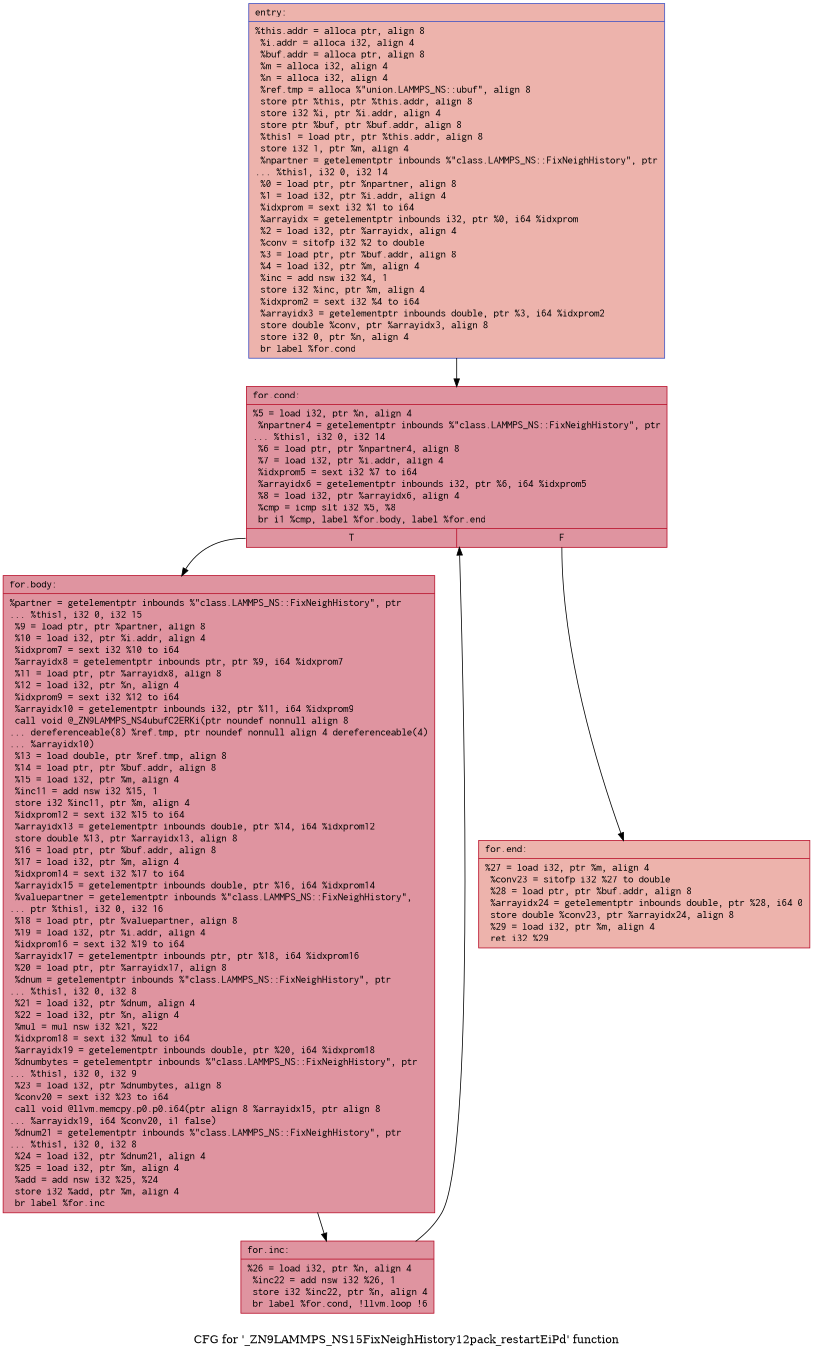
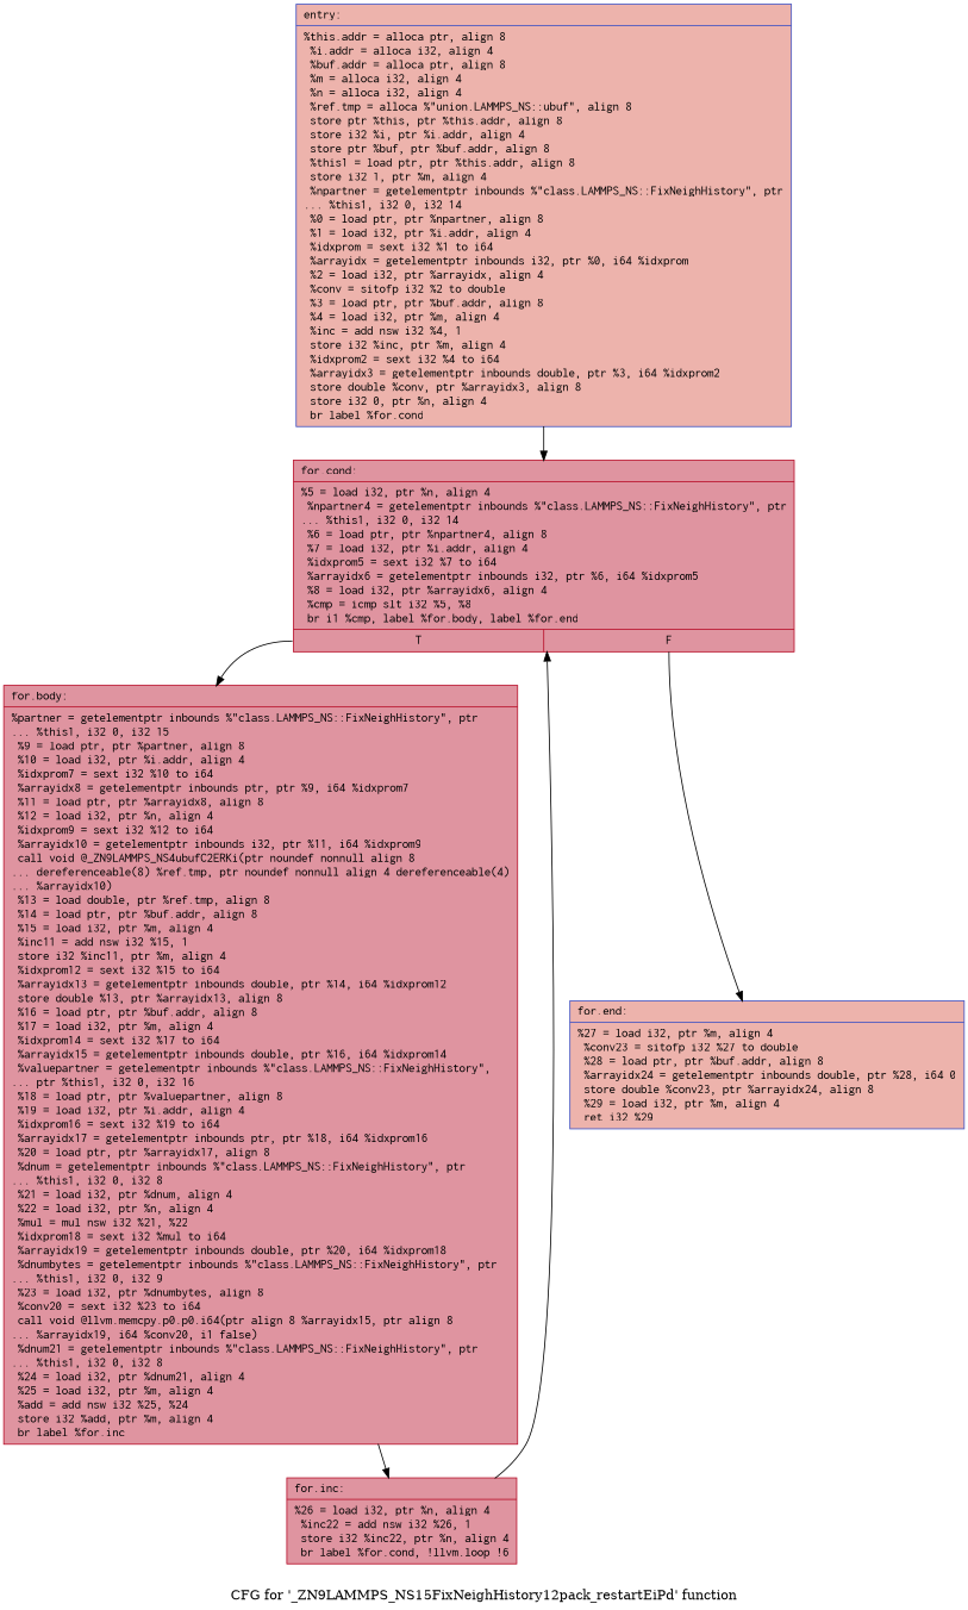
  digraph {
    label="CFG for '_ZN9LAMMPS_NS15FixNeighHistory12pack_restartEiPd' function"
    node [color="#b70d28ff" fillcolor="#b70d2870" fontname=Courier shape=record style=filled]
    n1 [color="#3d50c3ff" fillcolor="#d6524470" label="{entry:\l|  %this.addr = alloca ptr, align 8\l  %i.addr = alloca i32, align 4\l  %buf.addr = alloca ptr, align 8\l  %m = alloca i32, align 4\l  %n = alloca i32, align 4\l  %ref.tmp = alloca %\"union.LAMMPS_NS::ubuf\", align 8\l  store ptr %this, ptr %this.addr, align 8\l  store i32 %i, ptr %i.addr, align 4\l  store ptr %buf, ptr %buf.addr, align 8\l  %this1 = load ptr, ptr %this.addr, align 8\l  store i32 1, ptr %m, align 4\l  %npartner = getelementptr inbounds %\"class.LAMMPS_NS::FixNeighHistory\", ptr\l... %this1, i32 0, i32 14\l  %0 = load ptr, ptr %npartner, align 8\l  %1 = load i32, ptr %i.addr, align 4\l  %idxprom = sext i32 %1 to i64\l  %arrayidx = getelementptr inbounds i32, ptr %0, i64 %idxprom\l  %2 = load i32, ptr %arrayidx, align 4\l  %conv = sitofp i32 %2 to double\l  %3 = load ptr, ptr %buf.addr, align 8\l  %4 = load i32, ptr %m, align 4\l  %inc = add nsw i32 %4, 1\l  store i32 %inc, ptr %m, align 4\l  %idxprom2 = sext i32 %4 to i64\l  %arrayidx3 = getelementptr inbounds double, ptr %3, i64 %idxprom2\l  store double %conv, ptr %arrayidx3, align 8\l  store i32 0, ptr %n, align 4\l  br label %for.cond\l}"]
    n2 [label="{for.cond:\l|  %5 = load i32, ptr %n, align 4\l  %npartner4 = getelementptr inbounds %\"class.LAMMPS_NS::FixNeighHistory\", ptr\l... %this1, i32 0, i32 14\l  %6 = load ptr, ptr %npartner4, align 8\l  %7 = load i32, ptr %i.addr, align 4\l  %idxprom5 = sext i32 %7 to i64\l  %arrayidx6 = getelementptr inbounds i32, ptr %6, i64 %idxprom5\l  %8 = load i32, ptr %arrayidx6, align 4\l  %cmp = icmp slt i32 %5, %8\l  br i1 %cmp, label %for.body, label %for.end\l|{<s0>T|<s1>F}}"]
    n3 [label="{for.body:\l|  %partner = getelementptr inbounds %\"class.LAMMPS_NS::FixNeighHistory\", ptr\l... %this1, i32 0, i32 15\l  %9 = load ptr, ptr %partner, align 8\l  %10 = load i32, ptr %i.addr, align 4\l  %idxprom7 = sext i32 %10 to i64\l  %arrayidx8 = getelementptr inbounds ptr, ptr %9, i64 %idxprom7\l  %11 = load ptr, ptr %arrayidx8, align 8\l  %12 = load i32, ptr %n, align 4\l  %idxprom9 = sext i32 %12 to i64\l  %arrayidx10 = getelementptr inbounds i32, ptr %11, i64 %idxprom9\l  call void @_ZN9LAMMPS_NS4ubufC2ERKi(ptr noundef nonnull align 8\l... dereferenceable(8) %ref.tmp, ptr noundef nonnull align 4 dereferenceable(4)\l... %arrayidx10)\l  %13 = load double, ptr %ref.tmp, align 8\l  %14 = load ptr, ptr %buf.addr, align 8\l  %15 = load i32, ptr %m, align 4\l  %inc11 = add nsw i32 %15, 1\l  store i32 %inc11, ptr %m, align 4\l  %idxprom12 = sext i32 %15 to i64\l  %arrayidx13 = getelementptr inbounds double, ptr %14, i64 %idxprom12\l  store double %13, ptr %arrayidx13, align 8\l  %16 = load ptr, ptr %buf.addr, align 8\l  %17 = load i32, ptr %m, align 4\l  %idxprom14 = sext i32 %17 to i64\l  %arrayidx15 = getelementptr inbounds double, ptr %16, i64 %idxprom14\l  %valuepartner = getelementptr inbounds %\"class.LAMMPS_NS::FixNeighHistory\",\l... ptr %this1, i32 0, i32 16\l  %18 = load ptr, ptr %valuepartner, align 8\l  %19 = load i32, ptr %i.addr, align 4\l  %idxprom16 = sext i32 %19 to i64\l  %arrayidx17 = getelementptr inbounds ptr, ptr %18, i64 %idxprom16\l  %20 = load ptr, ptr %arrayidx17, align 8\l  %dnum = getelementptr inbounds %\"class.LAMMPS_NS::FixNeighHistory\", ptr\l... %this1, i32 0, i32 8\l  %21 = load i32, ptr %dnum, align 4\l  %22 = load i32, ptr %n, align 4\l  %mul = mul nsw i32 %21, %22\l  %idxprom18 = sext i32 %mul to i64\l  %arrayidx19 = getelementptr inbounds double, ptr %20, i64 %idxprom18\l  %dnumbytes = getelementptr inbounds %\"class.LAMMPS_NS::FixNeighHistory\", ptr\l... %this1, i32 0, i32 9\l  %23 = load i32, ptr %dnumbytes, align 8\l  %conv20 = sext i32 %23 to i64\l  call void @llvm.memcpy.p0.p0.i64(ptr align 8 %arrayidx15, ptr align 8\l... %arrayidx19, i64 %conv20, i1 false)\l  %dnum21 = getelementptr inbounds %\"class.LAMMPS_NS::FixNeighHistory\", ptr\l... %this1, i32 0, i32 8\l  %24 = load i32, ptr %dnum21, align 4\l  %25 = load i32, ptr %m, align 4\l  %add = add nsw i32 %25, %24\l  store i32 %add, ptr %m, align 4\l  br label %for.inc\l}"]
-   n4 [fillcolor="#d6524470" label="{for.end:\l|  %27 = load i32, ptr %m, align 4\l  %conv23 = sitofp i32 %27 to double\l  %28 = load ptr, ptr %buf.addr, align 8\l  %arrayidx24 = getelementptr inbounds double, ptr %28, i64 0\l  store double %conv23, ptr %arrayidx24, align 8\l  %29 = load i32, ptr %m, align 4\l  ret i32 %29\l}"]
+   n4 [color="#3d50c3ff" fillcolor="#d6524470" label="{for.end:\l|  %27 = load i32, ptr %m, align 4\l  %conv23 = sitofp i32 %27 to double\l  %28 = load ptr, ptr %buf.addr, align 8\l  %arrayidx24 = getelementptr inbounds double, ptr %28, i64 0\l  store double %conv23, ptr %arrayidx24, align 8\l  %29 = load i32, ptr %m, align 4\l  ret i32 %29\l}"]
    n5 [label="{for.inc:\l|  %26 = load i32, ptr %n, align 4\l  %inc22 = add nsw i32 %26, 1\l  store i32 %inc22, ptr %n, align 4\l  br label %for.cond, !llvm.loop !6\l}"]
    n1 -> n2
    n2 -> n3 [tailport=s0]
    n2 -> n4 [tailport=s1]
    n3 -> n5
    n5 -> n2
  }
